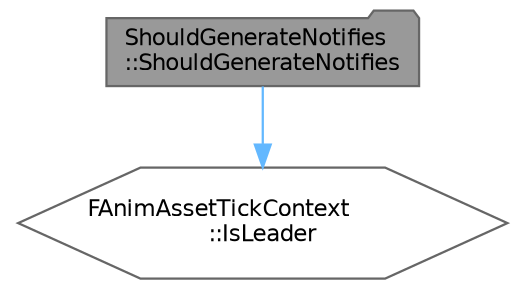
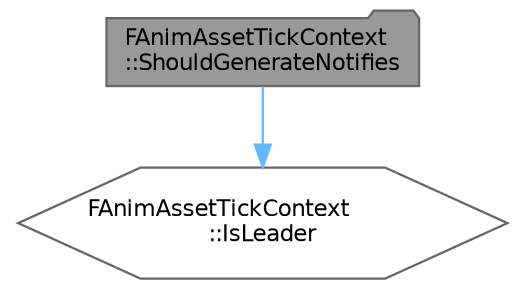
  digraph {
    rankdir=TB
    node [fontname=Helvetica fontsize=10 style=filled]
-   n1 [color=gray40 fillcolor=grey60 fontcolor=black height=0.2 label="ShouldGenerateNotifies\l::ShouldGenerateNotifies" shape=folder width=0.4]
+   n1 [color=gray40 fillcolor=grey60 fontcolor=black height=0.2 label="FAnimAssetTickContext\l::ShouldGenerateNotifies" shape=folder width=0.4]
    n2 [color=grey40 fillcolor=white height=0.2 label="FAnimAssetTickContext\l::IsLeader" shape=hexagon width=0.4]
    n1 -> n2 [color=steelblue1 fontname=Helvetica fontsize=10 labelfontname=Helvetica labelfontsize=10 style=solid]
  }
